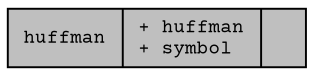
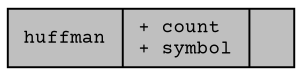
  digraph {
    rankdir=LR
    fontname="Courier Prime"
-   n1 [color=black fillcolor=grey75 fontcolor=black fontname="Courier Prime" fontsize=10 height=0.2 label="{huffman\n|+ huffman\l+ symbol\l|}" shape=record style=filled width=0.4]
+   n1 [color=black fillcolor=grey75 fontcolor=black fontname="Courier Prime" fontsize=10 height=0.2 label="{huffman\n|+ count\l+ symbol\l|}" shape=record style=filled width=0.4]
  }
